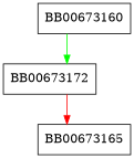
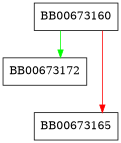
  digraph {
    splines=ortho
    node [shape=box]
    n1 [label=BB00673172]
    BB00673160
    BB00673165
    BB00673160 -> n1 [color=green]
-   n1 -> BB00673165 [color=red]
+   BB00673160 -> BB00673165 [color=red]
  }
